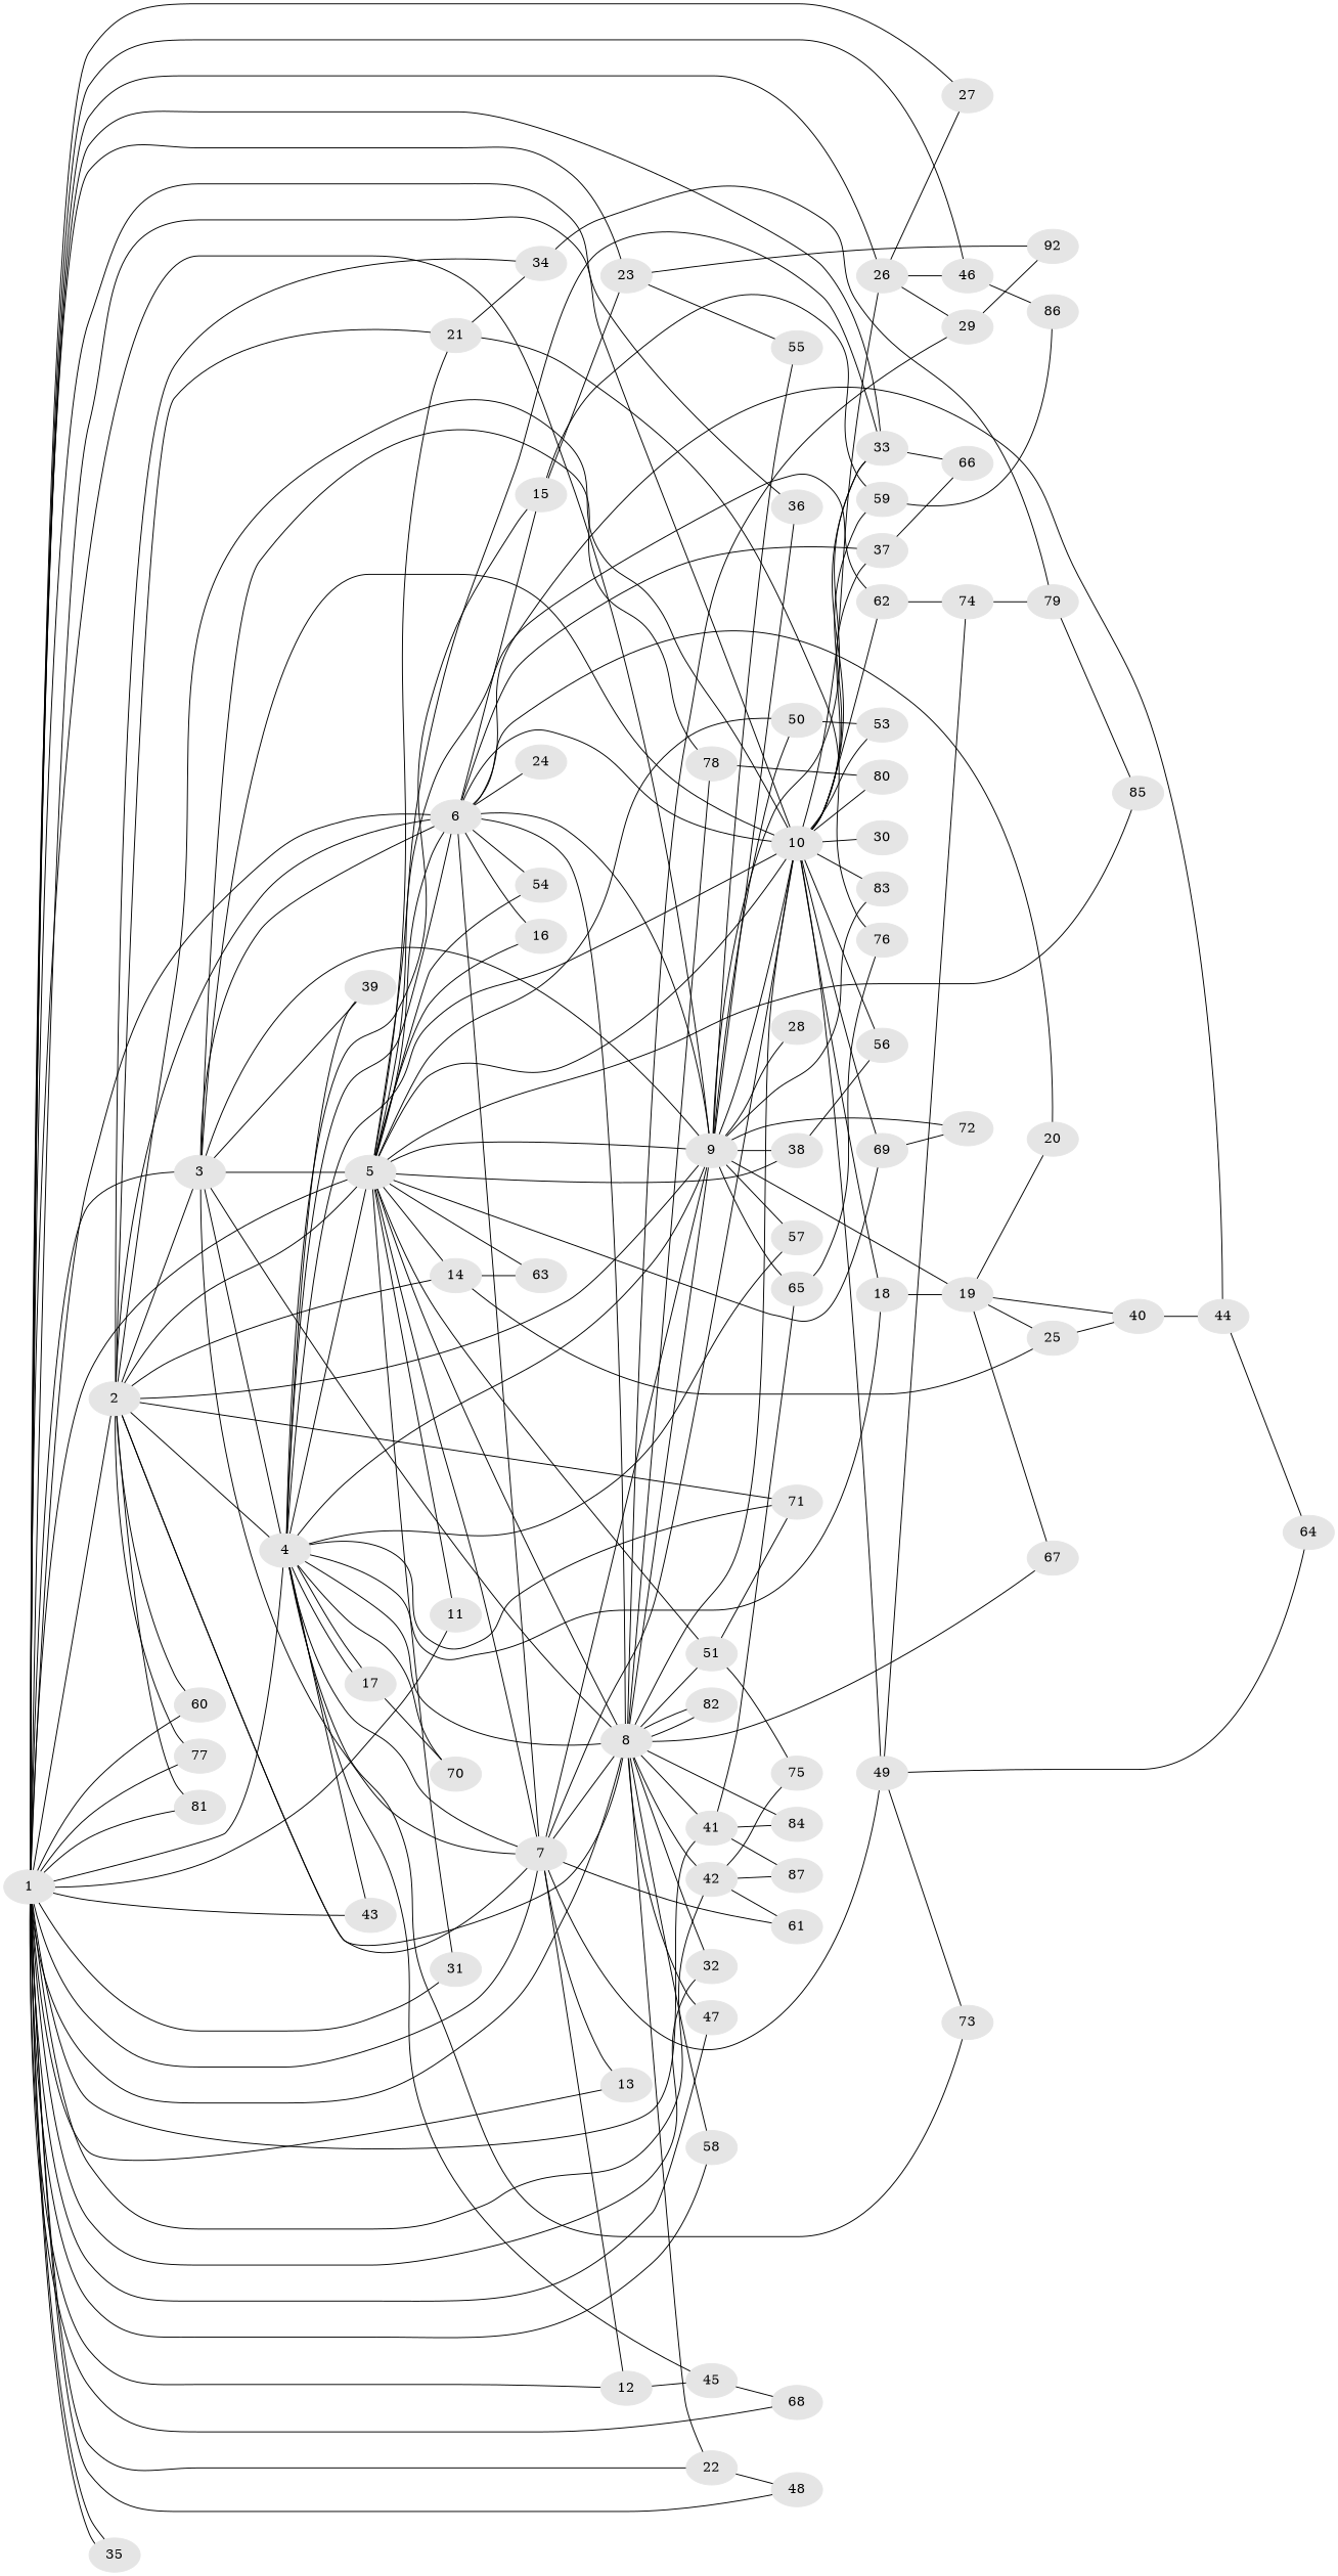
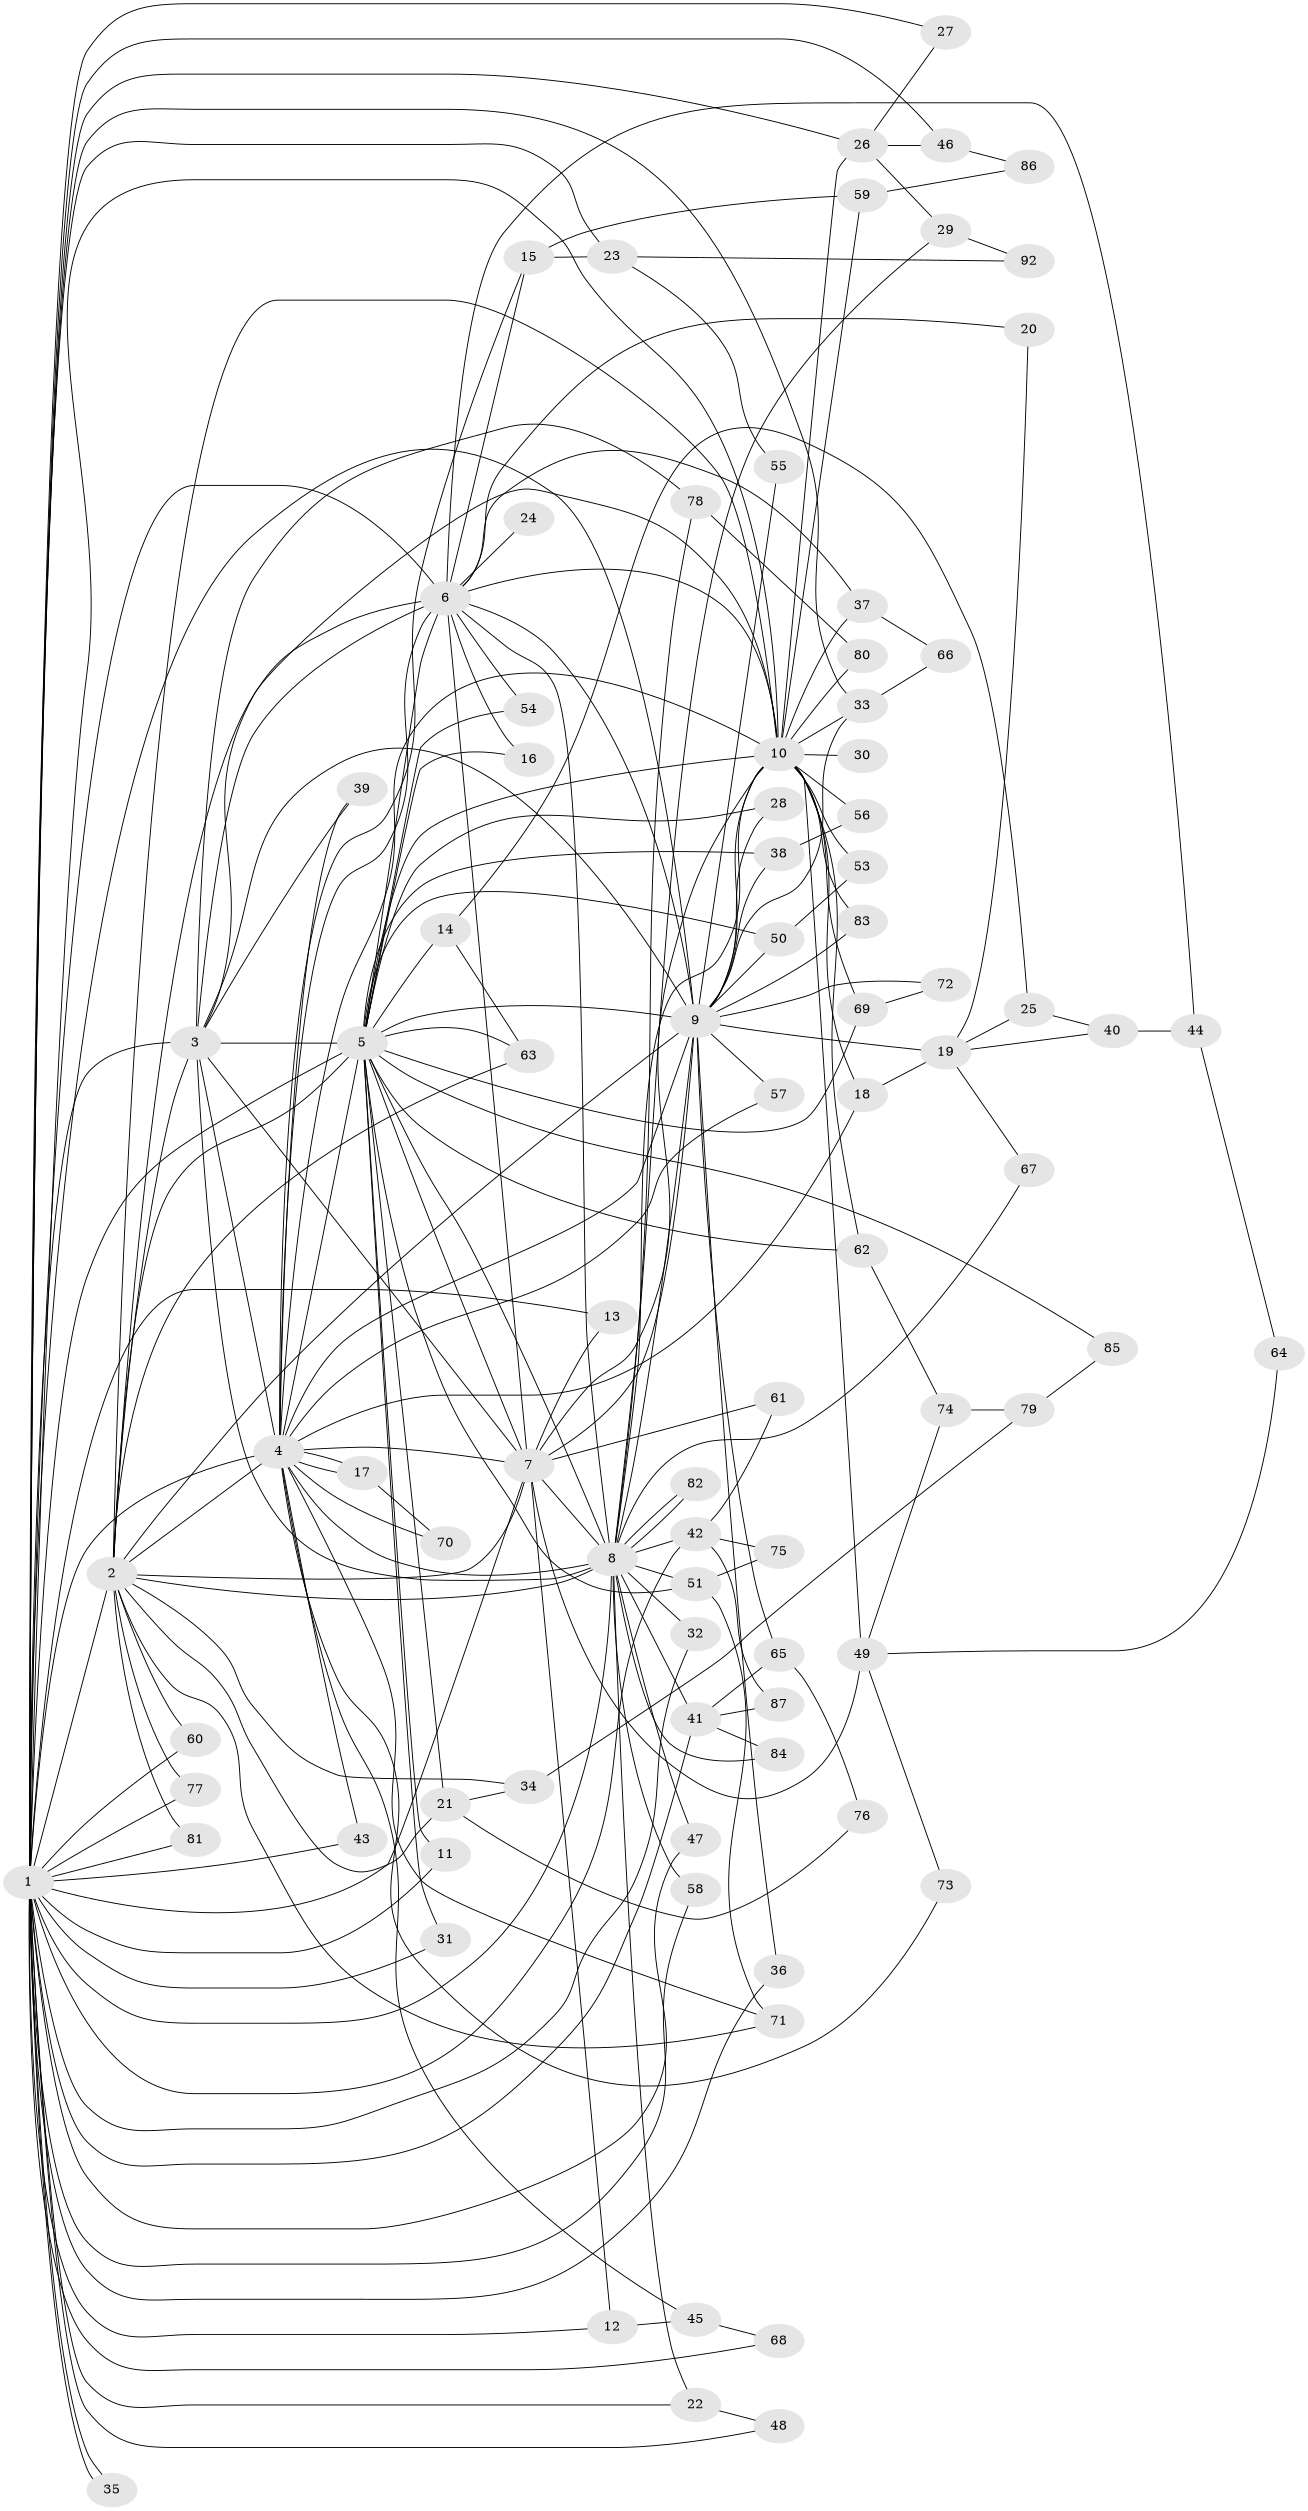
  graph {
    rankdir=LR
    node [color=gray90 style=filled]
    1
    2
    3
    4
    5
    6
    7
    8
    9
    10
    11
    12
    13
    22
    23
    26
    27
    31
    32
    33
    35
    36
    41
    42
    43
    46
    47
    48
    58
    60
    68
    77
    81
    14
    21
    34
    71
    39
    78
    15
    17
    18
    45
    57
    70
    73
    16
    28
    38
    50
    51
    54
    62
    63
    69
    85
    20
    24
    37
    44
    49
    61
    29
    67
    82
    84
    19
    55
    65
    72
    83
    30
    53
    56
    59
    80
    n77 [label=92]
    66
    87
    75
    86
    25
    76
    79
    74
    64
    40
    1 -- 2
    1 -- 3
    1 -- 4
    1 -- 5
    1 -- 6
    1 -- 7
    1 -- 8
    1 -- 9
    1 -- 10
    1 -- 11
    1 -- 12
    1 -- 13
    1 -- 22
    1 -- 23
    1 -- 26
    1 -- 27
    1 -- 31
    1 -- 32
    1 -- 33
    1 -- 35
    1 -- 35
    1 -- 36
    1 -- 41
    1 -- 42
    1 -- 43
    1 -- 46
    1 -- 47
    1 -- 48
    1 -- 58
    1 -- 60
    1 -- 68
    1 -- 77
    1 -- 81
    2 -- 3
    2 -- 4
    2 -- 5
    2 -- 6
    2 -- 7
    2 -- 8
    2 -- 9
    2 -- 10
    2 -- 60
    2 -- 77
    2 -- 81
-   2 -- 14
+   2 -- 63
    2 -- 21
    2 -- 34
    2 -- 71
    3 -- 4
    3 -- 5
    3 -- 6
    3 -- 7
    3 -- 8
    3 -- 9
    3 -- 10
    3 -- 39
    3 -- 78
    4 -- 5
    4 -- 6
    4 -- 7
    4 -- 8
    4 -- 9
    4 -- 10
    4 -- 43
    4 -- 71
    4 -- 39
    4 -- 15
    4 -- 17
    4 -- 17
    4 -- 18
    4 -- 45
    4 -- 57
    4 -- 70
    4 -- 73
    5 -- 6
    5 -- 7
    5 -- 8
    5 -- 9
    5 -- 10
    5 -- 11
    5 -- 31
    5 -- 14
    5 -- 21
    5 -- 16
-   5 -- 33
+   5 -- 28
    5 -- 38
    5 -- 50
    5 -- 51
    5 -- 54
    5 -- 62
    5 -- 63
    5 -- 69
    5 -- 85
    6 -- 7
    6 -- 8
    6 -- 9
    6 -- 10
    6 -- 15
    6 -- 16
    6 -- 54
    6 -- 20
    6 -- 24
    6 -- 37
    6 -- 44
    7 -- 8
    7 -- 9
    7 -- 10
    7 -- 12
    7 -- 13
    7 -- 49
    7 -- 61
    8 -- 9
    8 -- 10
    8 -- 22
    8 -- 32
    8 -- 41
    8 -- 42
    8 -- 47
    8 -- 58
    8 -- 78
    8 -- 51
    8 -- 29
    8 -- 67
    8 -- 82
    8 -- 82
    8 -- 84
    9 -- 10
    9 -- 33
    9 -- 36
    9 -- 57
    9 -- 28
    9 -- 38
    9 -- 50
    9 -- 19
    9 -- 55
    9 -- 65
    9 -- 72
    9 -- 83
    10 -- 26
    10 -- 33
    10 -- 18
    10 -- 62
    10 -- 69
    10 -- 37
    10 -- 49
    10 -- 83
    10 -- 30
    10 -- 53
    10 -- 56
    10 -- 59
    10 -- 80
    12 -- 45
    22 -- 48
    23 -- 55
    23 -- n77
    26 -- 27
    26 -- 46
    26 -- 29
    33 -- 66
    41 -- 84
    41 -- 65
    41 -- 87
    42 -- 61
    42 -- 87
    42 -- 75
    46 -- 86
    14 -- 63
    14 -- 25
    21 -- 34
    21 -- 76
    34 -- 79
    78 -- 80
    15 -- 23
    15 -- 59
    17 -- 70
    18 -- 19
    45 -- 68
    38 -- 56
    50 -- 53
    51 -- 71
    51 -- 75
    62 -- 74
    69 -- 72
    37 -- 66
    44 -- 64
    49 -- 73
    49 -- 74
    49 -- 64
    29 -- n77
    19 -- 20
    19 -- 67
    19 -- 25
    19 -- 40
    65 -- 76
    59 -- 86
    25 -- 40
    79 -- 85
    74 -- 79
    40 -- 44
  }
